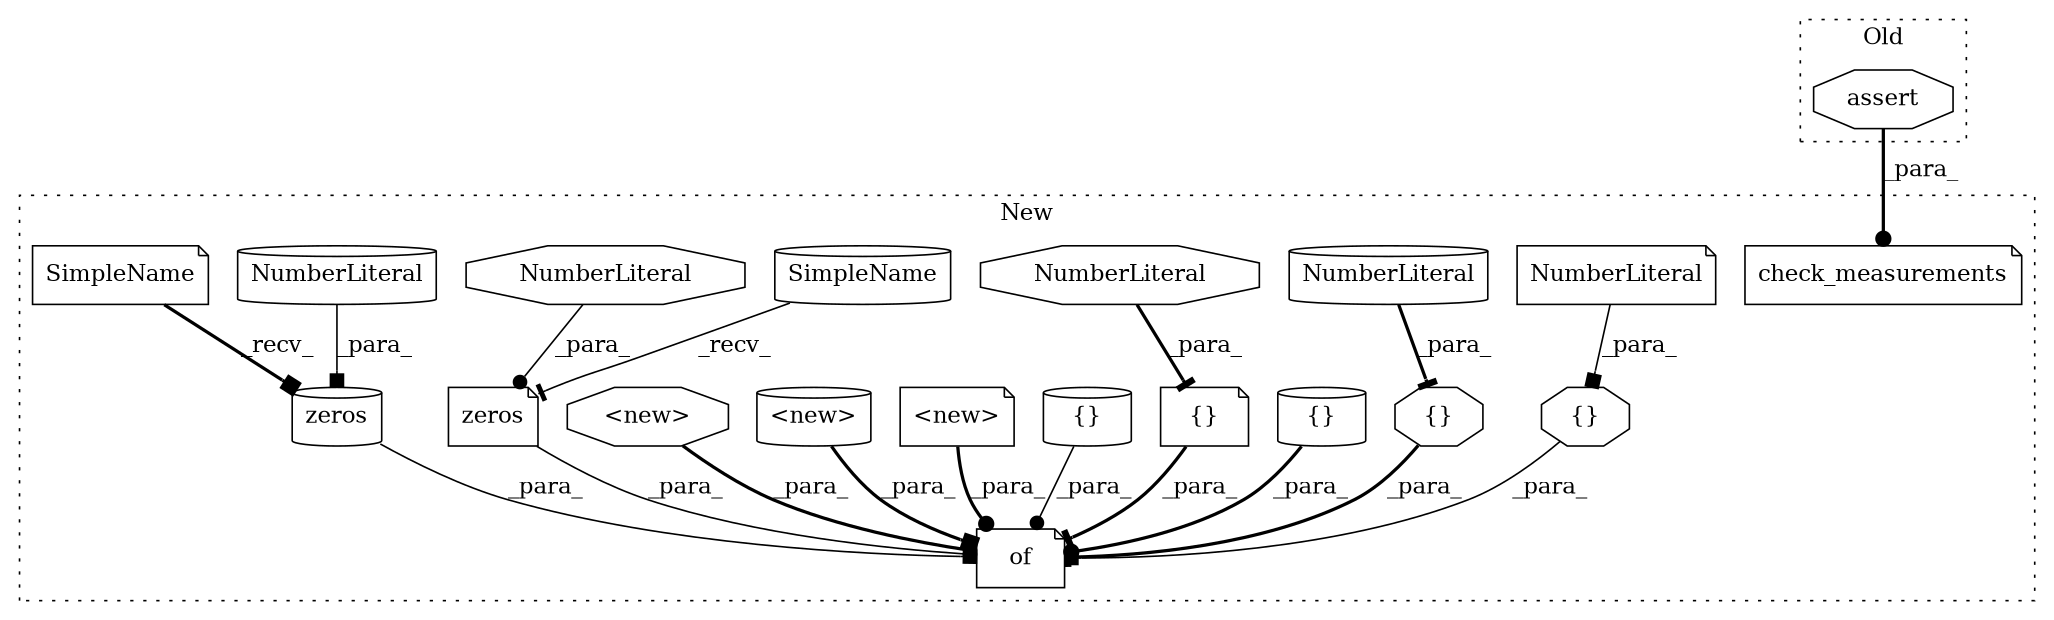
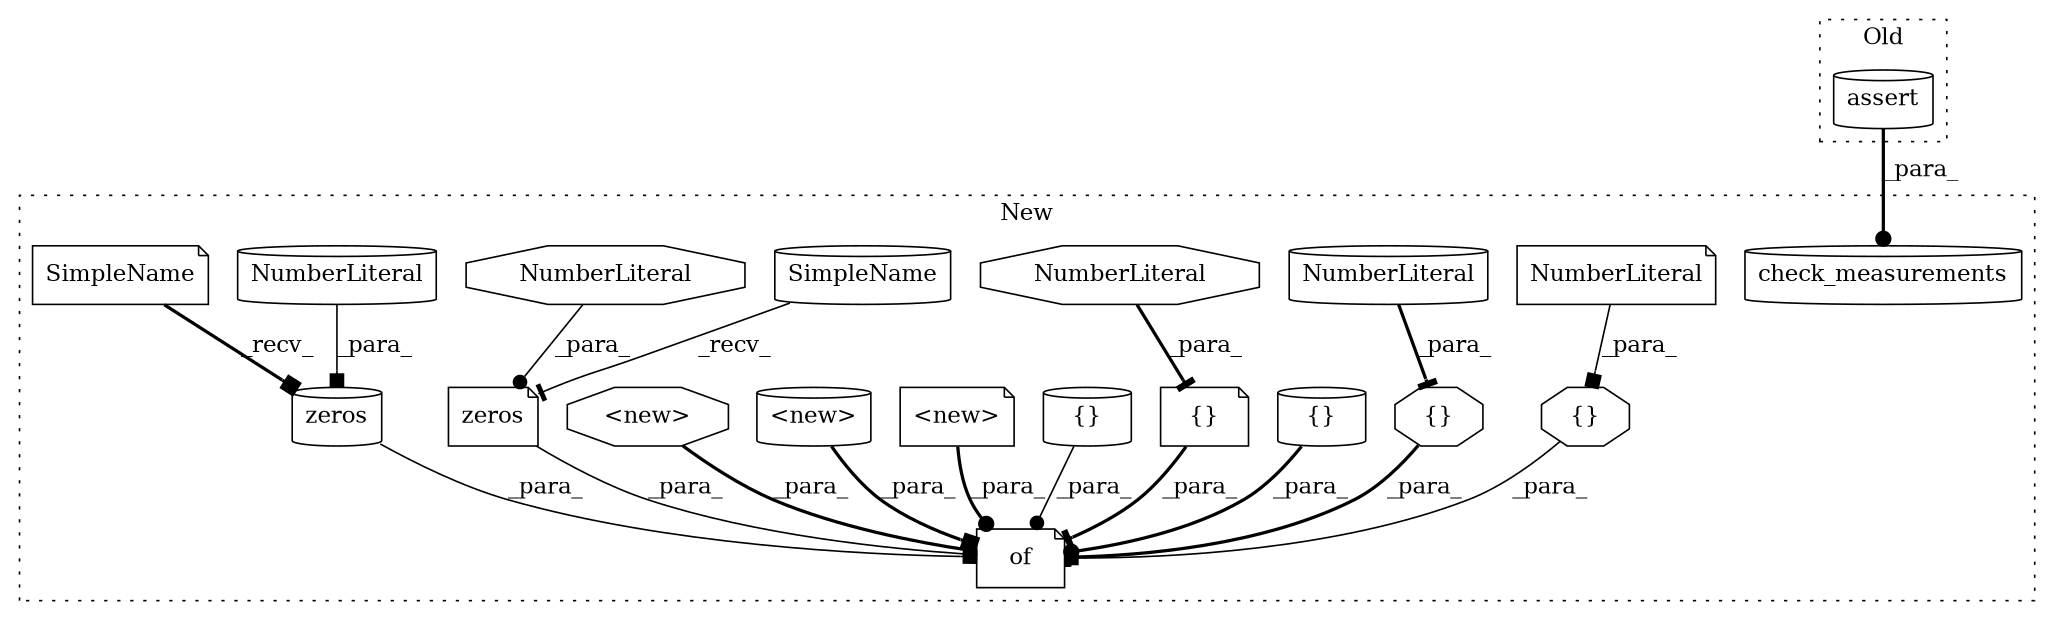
  digraph {
    node [a=32 l="1,1" shape=cylinder]
    edge [arrowhead=box style=bold]
-   n1 [l="19,1" label=check_measurements s="64165,64894" shape=note]
+   n1 [l="19,1" label=check_measurements s="64165,64894"]
    n2 [a=4 label="{}" s="64756,64758" shape=octagon]
    n3 [l="3,1" label=of s="64198,64893" shape=note]
    n4 [a=4 label="{}" s="64683,64685" shape=octagon]
    n5 [a=34 l=1 label=NumberLiteral s=64757 shape=note]
    n6 [a=4 label="{}" s="64823,64825" shape=note]
    n7 [a=34 l=1 label=NumberLiteral s=64684]
    n8 [a=4 label="{}" s="64598,64613"]
    n9 [a=34 l=1 label=NumberLiteral s=64824 shape=octagon]
    n10 [a=4 label="{}" s="64258,64277"]
    n11 [a=14 l=59 label="<new>" s=64279 shape=note]
    n12 [l="6,1" label=zeros s="64355,64362" shape=note]
    n13 [a=34 l=1 label=NumberLiteral s=64361 shape=octagon]
    n14 [a=14 l=61 label="<new>" s=64365]
    n15 [l="6,1" label=zeros s="64524,64531"]
    n16 [a=34 l=1 label=NumberLiteral s=64530]
    n17 [a=14 l=53 label="<new>" s=64827 shape=octagon]
    n18 [a=42 l=5 label=SimpleName s=64349]
    n19 [a=42 l=5 label=SimpleName s=64518 shape=note]
-   n20 [l="12,1" label=assert s="56130,56158" shape=octagon]
+   n20 [l="12,1" label=assert s="56130,56158"]
    subgraph cluster_1 {
      label=New
      style=dotted
      n1
      n2
      n3
      n4
      n5
      n6
      n7
      n8
      n9
      n10
      n11
      n12
      n13
      n14
      n15
      n16
      n17
      n18
      n19
    }
    subgraph cluster_2 {
      label=Old
      style=dotted
      n20
    }
    n2 -> n3 [label=_para_ style=solid]
    n4 -> n3 [arrowhead=tee label=_para_]
    n5 -> n2 [label=_para_ style=solid]
    n6 -> n3 [arrowhead=tee label=_para_]
    n7 -> n4 [arrowhead=tee label=_para_]
    n8 -> n3 [arrowhead=dot label=_para_]
    n9 -> n6 [arrowhead=tee label=_para_]
    n10 -> n3 [arrowhead=dot label=_para_ style=solid]
    n11 -> n3 [arrowhead=dot label=_para_]
    n12 -> n3 [arrowhead=dot label=_para_ style=solid]
    n13 -> n12 [arrowhead=dot label=_para_ style=solid]
    n14 -> n3 [label=_para_]
    n15 -> n3 [label=_para_ style=solid]
    n16 -> n15 [label=_para_ style=solid]
    n17 -> n3 [arrowhead=tee label=_para_]
    n18 -> n12 [arrowhead=tee label=_recv_ style=solid]
    n19 -> n15 [label=_recv_]
    n20 -> n1 [arrowhead=dot label=_para_]
  }
